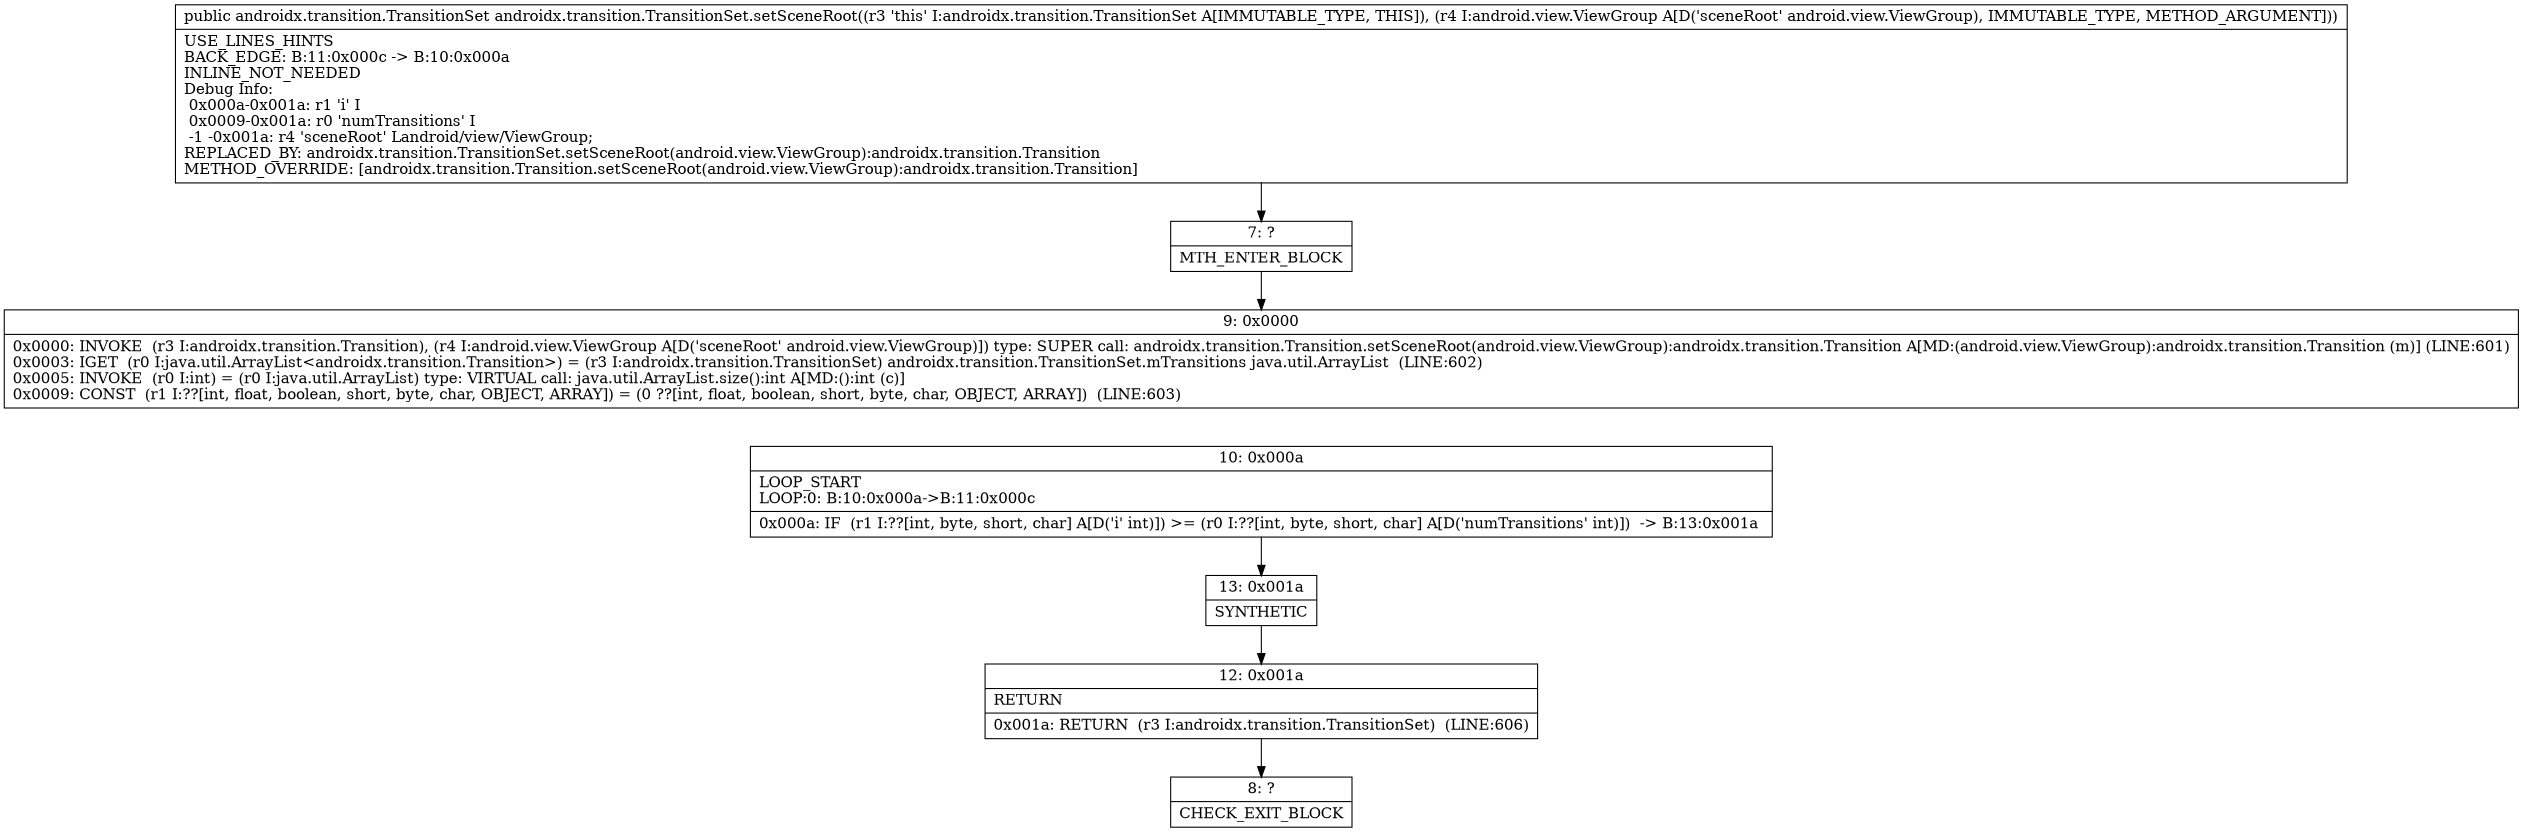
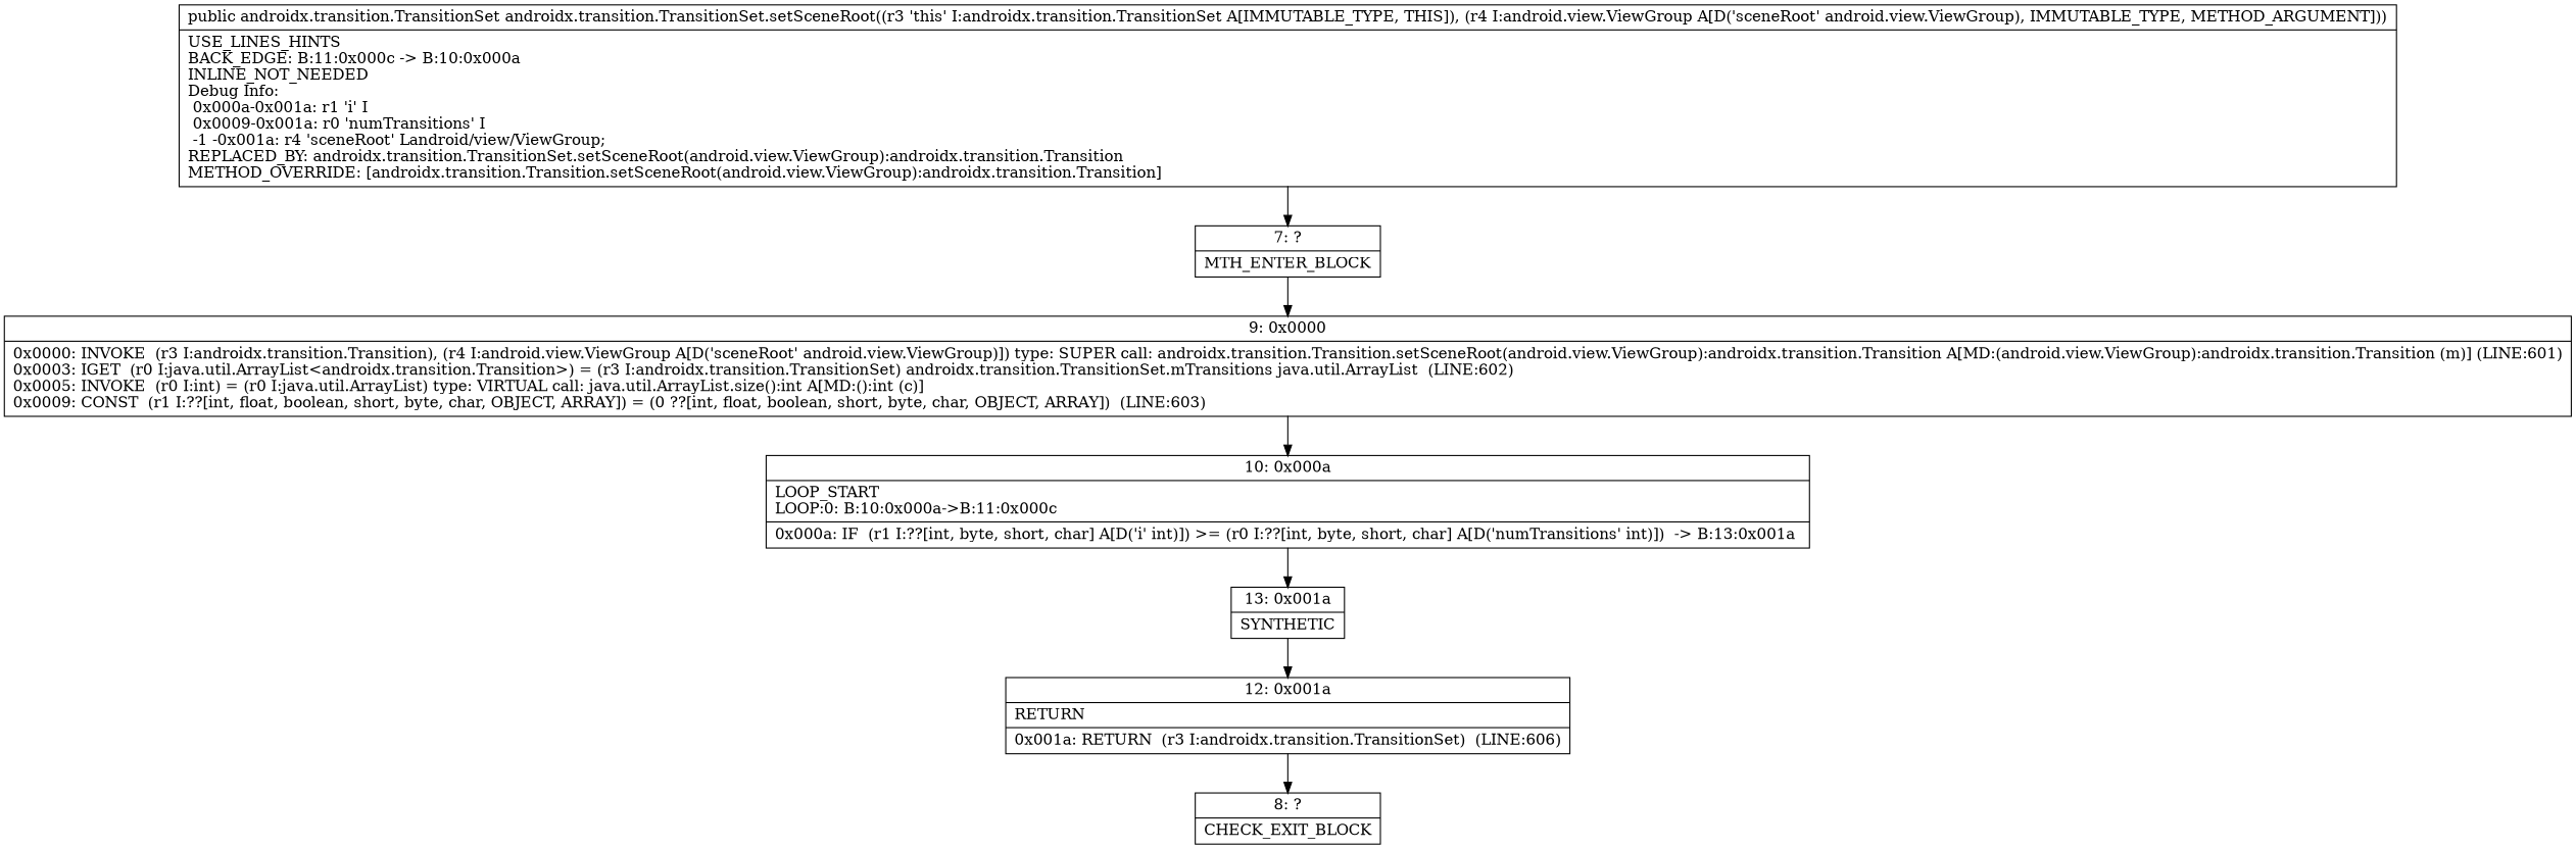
  digraph {
    node [shape=record]
    n1 [label="{7\:\ ?|MTH_ENTER_BLOCK\l}"]
    n2 [label="{9\:\ 0x0000|0x0000: INVOKE  (r3 I:androidx.transition.Transition), (r4 I:android.view.ViewGroup A[D('sceneRoot' android.view.ViewGroup)]) type: SUPER call: androidx.transition.Transition.setSceneRoot(android.view.ViewGroup):androidx.transition.Transition A[MD:(android.view.ViewGroup):androidx.transition.Transition (m)] (LINE:601)\l0x0003: IGET  (r0 I:java.util.ArrayList\<androidx.transition.Transition\>) = (r3 I:androidx.transition.TransitionSet) androidx.transition.TransitionSet.mTransitions java.util.ArrayList  (LINE:602)\l0x0005: INVOKE  (r0 I:int) = (r0 I:java.util.ArrayList) type: VIRTUAL call: java.util.ArrayList.size():int A[MD:():int (c)]\l0x0009: CONST  (r1 I:??[int, float, boolean, short, byte, char, OBJECT, ARRAY]) = (0 ??[int, float, boolean, short, byte, char, OBJECT, ARRAY])  (LINE:603)\l}"]
    n3 [label="{10\:\ 0x000a|LOOP_START\lLOOP:0: B:10:0x000a\-\>B:11:0x000c\l|0x000a: IF  (r1 I:??[int, byte, short, char] A[D('i' int)]) \>= (r0 I:??[int, byte, short, char] A[D('numTransitions' int)])  \-\> B:13:0x001a \l}"]
    n4 [label="{13\:\ 0x001a|SYNTHETIC\l}"]
    n5 [label="{12\:\ 0x001a|RETURN\l|0x001a: RETURN  (r3 I:androidx.transition.TransitionSet)  (LINE:606)\l}"]
    n6 [label="{8\:\ ?|CHECK_EXIT_BLOCK\l}"]
    n7 [label="{public androidx.transition.TransitionSet androidx.transition.TransitionSet.setSceneRoot((r3 'this' I:androidx.transition.TransitionSet A[IMMUTABLE_TYPE, THIS]), (r4 I:android.view.ViewGroup A[D('sceneRoot' android.view.ViewGroup), IMMUTABLE_TYPE, METHOD_ARGUMENT]))  | USE_LINES_HINTS\lBACK_EDGE: B:11:0x000c \-\> B:10:0x000a\lINLINE_NOT_NEEDED\lDebug Info:\l  0x000a\-0x001a: r1 'i' I\l  0x0009\-0x001a: r0 'numTransitions' I\l  \-1 \-0x001a: r4 'sceneRoot' Landroid\/view\/ViewGroup;\lREPLACED_BY: androidx.transition.TransitionSet.setSceneRoot(android.view.ViewGroup):androidx.transition.Transition\lMETHOD_OVERRIDE: [androidx.transition.Transition.setSceneRoot(android.view.ViewGroup):androidx.transition.Transition]\l}"]
    n1 -> n2
+   n2 -> n3
    n3 -> n4
    n4 -> n5
    n5 -> n6
    n7 -> n1
  }
